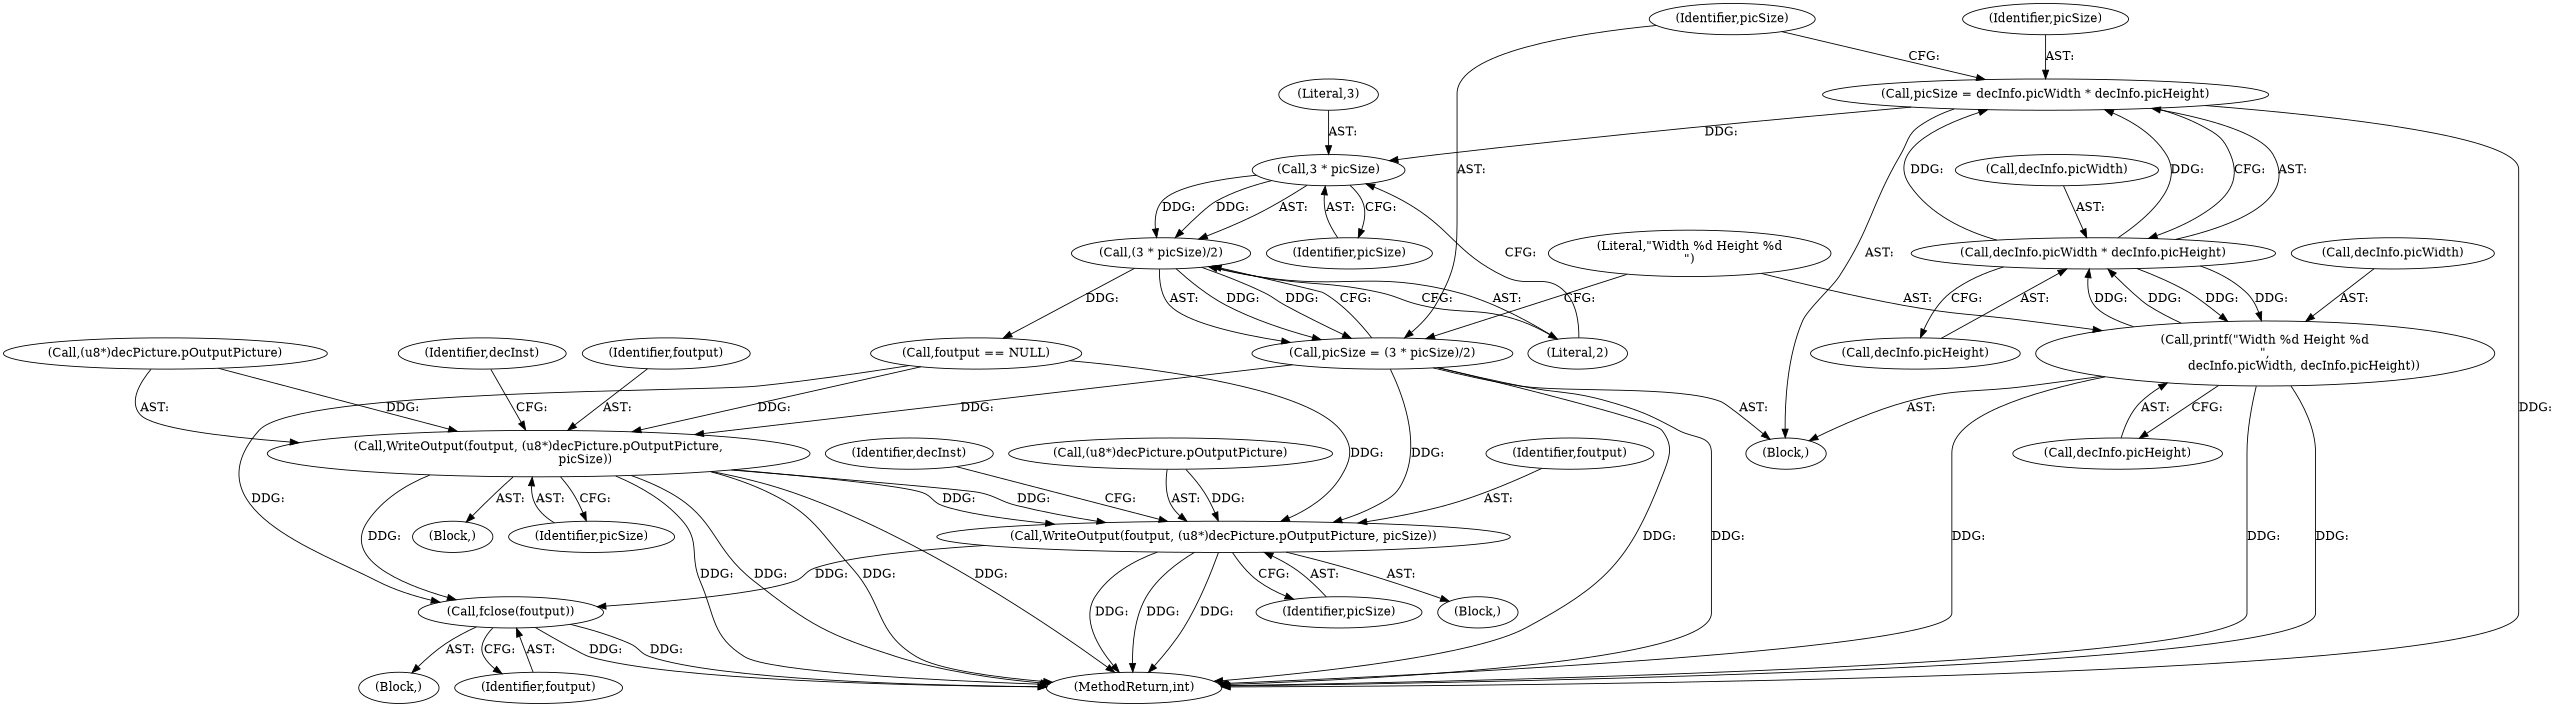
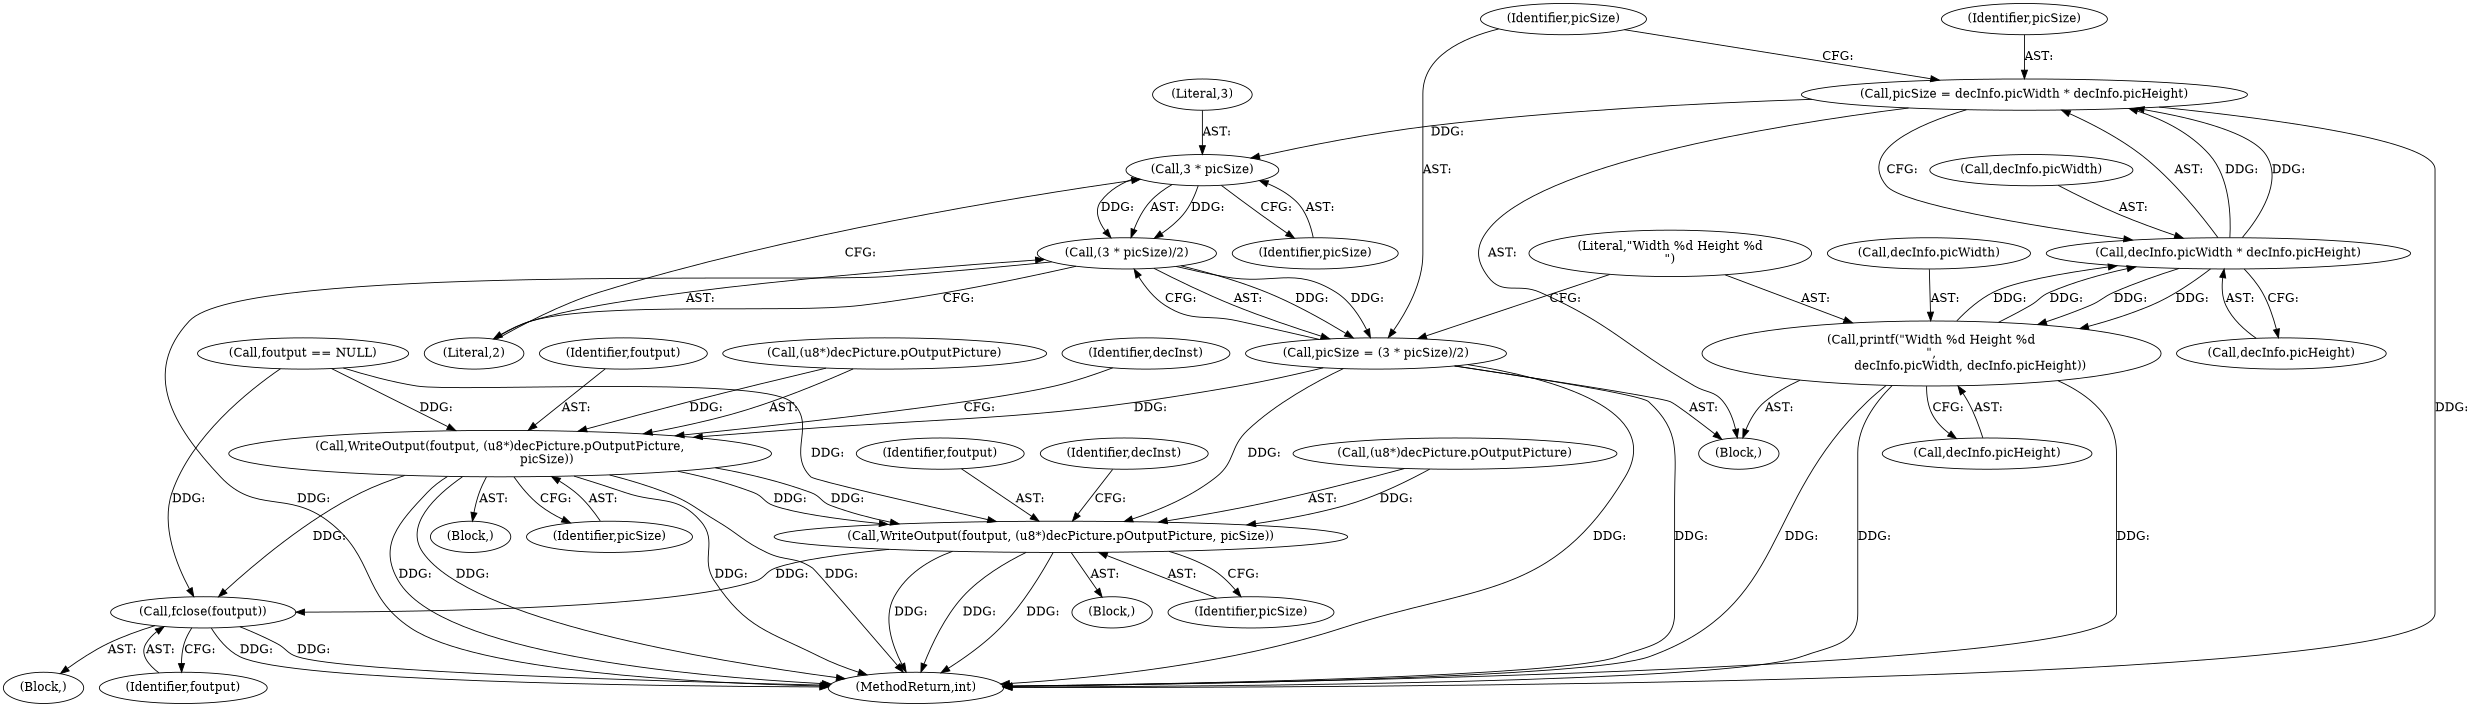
  digraph {
    n1 [label="(Call,picSize = decInfo.picWidth * decInfo.picHeight)"]
    n2 [label="(Call,decInfo.picWidth * decInfo.picHeight)"]
    n3 [label="(Call,3 * picSize)"]
    n4 [label="(Block,)"]
    n5 [label="(MethodReturn,int)"]
    n6 [label="(Call,printf(\"Width %d Height %d\n\",\n                    decInfo.picWidth, decInfo.picHeight))"]
    n7 [label="(Call,decInfo.picHeight)"]
    n8 [label="(Call,(3 * picSize)/2)"]
    n9 [label="(Identifier,picSize)"]
    n10 [label="(Call,decInfo.picHeight)"]
    n11 [label="(Call,picSize = (3 * picSize)/2)"]
    n12 [label="(Literal,2)"]
    n13 [label="(Call,WriteOutput(foutput, (u8*)decPicture.pOutputPicture,\n                        picSize))"]
    n14 [label="(Call,WriteOutput(foutput, (u8*)decPicture.pOutputPicture, picSize))"]
    n15 [label="(Call,fclose(foutput))"]
    n16 [label="(Block,)"]
    n17 [label="(Identifier,picSize)"]
    n18 [label="(Identifier,picSize)"]
    n19 [label="(Block,)"]
    n20 [label="(Block,)"]
    n21 [label="(Identifier,foutput)"]
    n22 [label="(Call,decInfo.picWidth)"]
    n23 [label="(Call,(u8*)decPicture.pOutputPicture)"]
    n24 [label="(Identifier,foutput)"]
    n25 [label="(Call,decInfo.picWidth)"]
    n26 [label="(Identifier,picSize)"]
    n27 [label="(Literal,\"Width %d Height %d\n\")"]
    n28 [label="(Literal,3)"]
    n29 [label="(Identifier,picSize)"]
    n30 [label="(Identifier,foutput)"]
    n31 [label="(Identifier,decInst)"]
    n32 [label="(Call,(u8*)decPicture.pOutputPicture)"]
    n33 [label="(Call,foutput == NULL)"]
    n34 [label="(Identifier,decInst)"]
    n1 -> n2 [label="CFG: "]
    n1 -> n3 [label="DDG: "]
    n1 -> n4 [label="AST: "]
    n1 -> n5 [label="DDG: "]
    n2 -> n1 [label="AST: "]
    n2 -> n1 [label="DDG: "]
    n2 -> n1 [label="DDG: "]
    n2 -> n6 [label="DDG: "]
    n2 -> n6 [label="DDG: "]
    n2 -> n7 [label="CFG: "]
    n3 -> n8 [label="AST: "]
    n3 -> n8 [label="DDG: "]
    n3 -> n8 [label="DDG: "]
    n3 -> n9 [label="CFG: "]
    n6 -> n2 [label="DDG: "]
    n6 -> n2 [label="DDG: "]
    n6 -> n4 [label="AST: "]
    n6 -> n5 [label="DDG: "]
    n6 -> n5 [label="DDG: "]
    n6 -> n5 [label="DDG: "]
    n6 -> n10 [label="CFG: "]
    n7 -> n2 [label="AST: "]
-   n8 -> n33 [label="DDG: "]
+   n8 -> n5 [label="DDG: "]
    n8 -> n11 [label="AST: "]
    n8 -> n11 [label="DDG: "]
    n8 -> n11 [label="DDG: "]
    n8 -> n12 [label="CFG: "]
    n9 -> n3 [label="AST: "]
    n10 -> n6 [label="AST: "]
    n11 -> n4 [label="AST: "]
    n11 -> n5 [label="DDG: "]
    n11 -> n5 [label="DDG: "]
    n11 -> n8 [label="CFG: "]
    n11 -> n13 [label="DDG: "]
    n11 -> n14 [label="DDG: "]
    n12 -> n3 [label="CFG: "]
    n12 -> n8 [label="AST: "]
    n13 -> n5 [label="DDG: "]
    n13 -> n5 [label="DDG: "]
    n13 -> n5 [label="DDG: "]
    n13 -> n5 [label="DDG: "]
    n13 -> n14 [label="DDG: "]
    n13 -> n14 [label="DDG: "]
    n13 -> n15 [label="DDG: "]
    n13 -> n16 [label="AST: "]
    n13 -> n17 [label="CFG: "]
    n14 -> n5 [label="DDG: "]
    n14 -> n5 [label="DDG: "]
    n14 -> n5 [label="DDG: "]
    n14 -> n15 [label="DDG: "]
    n14 -> n18 [label="CFG: "]
    n14 -> n19 [label="AST: "]
    n15 -> n5 [label="DDG: "]
    n15 -> n5 [label="DDG: "]
    n15 -> n20 [label="AST: "]
    n15 -> n21 [label="CFG: "]
    n17 -> n13 [label="AST: "]
    n18 -> n14 [label="AST: "]
    n21 -> n15 [label="AST: "]
    n22 -> n2 [label="AST: "]
    n23 -> n14 [label="AST: "]
    n23 -> n14 [label="DDG: "]
    n24 -> n14 [label="AST: "]
    n25 -> n6 [label="AST: "]
    n26 -> n1 [label="AST: "]
    n27 -> n6 [label="AST: "]
    n27 -> n11 [label="CFG: "]
    n28 -> n3 [label="AST: "]
    n29 -> n1 [label="CFG: "]
    n29 -> n11 [label="AST: "]
    n30 -> n13 [label="AST: "]
    n31 -> n14 [label="CFG: "]
    n32 -> n13 [label="AST: "]
    n32 -> n13 [label="DDG: "]
    n33 -> n13 [label="DDG: "]
    n33 -> n14 [label="DDG: "]
    n33 -> n15 [label="DDG: "]
    n34 -> n13 [label="CFG: "]
  }
